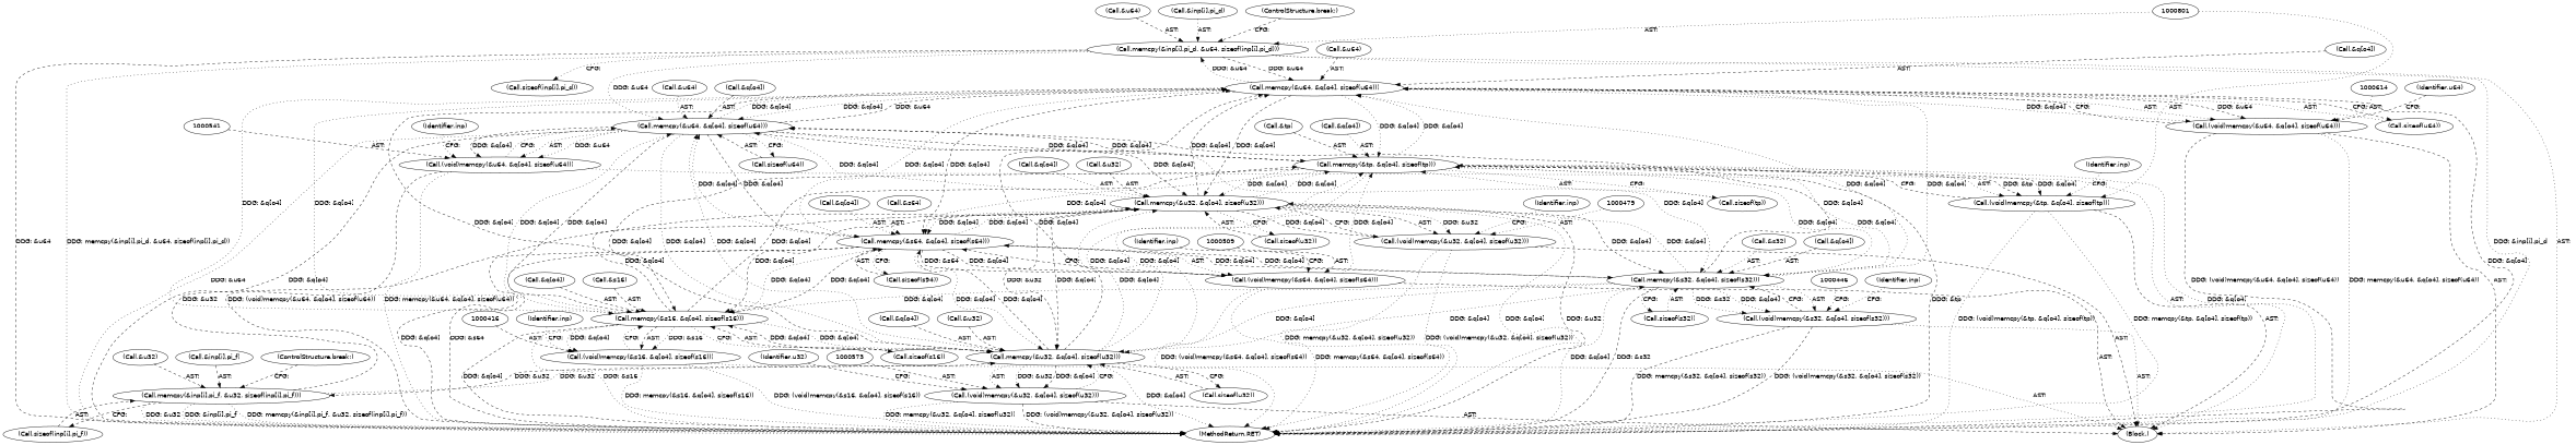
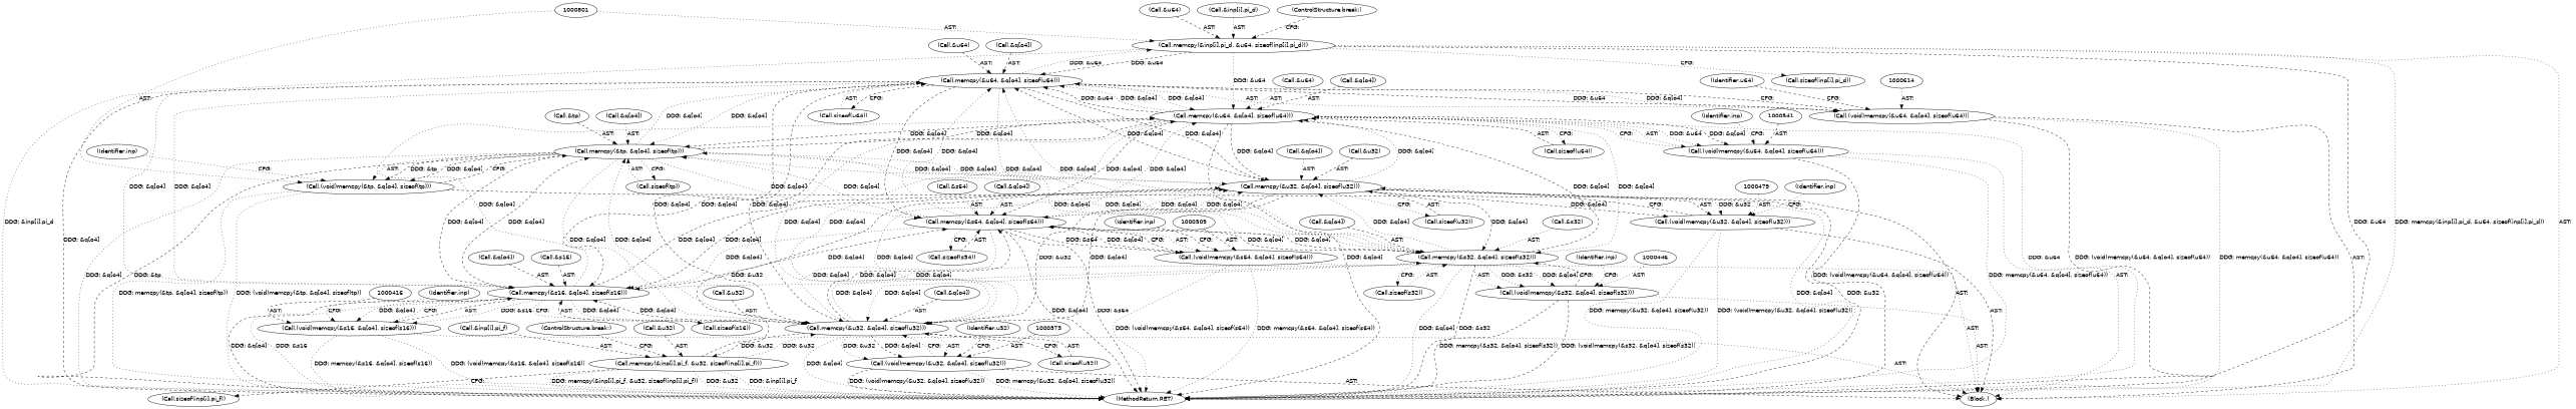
  digraph {
    fontname="DejaVu Sans"
    node [fontname="DejaVu Sans"]
    edge [fontname="DejaVu Sans" style=dotted]
    n1 [label="(Call,memcpy(&inp[i].pi_d, &u64, sizeof(inp[i].pi_d)))"]
    n2 [label="(Call,memcpy(&u64, &q[o4], sizeof(u64)))"]
    n3 [label="(Call,memcpy(&u64, &q[o4], sizeof(u64)))"]
    n4 [label="(Block,)"]
    n5 [label="(MethodReturn,RET)"]
    n6 [label="(Call,sizeof(inp[i].pi_d))"]
    n7 [label="(Call,memcpy(&tp, &q[o4], sizeof(tp)))"]
    n8 [label="(Call,memcpy(&u32, &q[o4], sizeof(u32)))"]
    n9 [label="(Call,memcpy(&u32, &q[o4], sizeof(u32)))"]
    n10 [label="(Call,memcpy(&s16, &q[o4], sizeof(s16)))"]
    n11 [label="(Call,memcpy(&s32, &q[o4], sizeof(s32)))"]
    n12 [label="(Call,memcpy(&s64, &q[o4], sizeof(s64)))"]
    n13 [label="(Call,(void)memcpy(&u64, &q[o4], sizeof(u64)))"]
    n14 [label="(Call,sizeof(u64))"]
    n15 [label="(Call,(void)memcpy(&u64, &q[o4], sizeof(u64)))"]
    n16 [label="(Call,sizeof(u64))"]
    n17 [label="(Call,(void)memcpy(&tp, &q[o4], sizeof(tp)))"]
    n18 [label="(Call,sizeof(tp))"]
    n19 [label="(Call,(void)memcpy(&u32, &q[o4], sizeof(u32)))"]
    n20 [label="(Call,sizeof(u32))"]
    n21 [label="(Call,memcpy(&inp[i].pi_f, &u32, sizeof(inp[i].pi_f)))"]
    n22 [label="(Call,(void)memcpy(&u32, &q[o4], sizeof(u32)))"]
    n23 [label="(Call,sizeof(u32))"]
    n24 [label="(Call,(void)memcpy(&s16, &q[o4], sizeof(s16)))"]
    n25 [label="(Call,sizeof(s16))"]
    n26 [label="(Call,(void)memcpy(&s32, &q[o4], sizeof(s32)))"]
    n27 [label="(Call,sizeof(s32))"]
    n28 [label="(Call,(void)memcpy(&s64, &q[o4], sizeof(s64)))"]
    n29 [label="(Call,sizeof(s94))"]
    n30 [label="(Call,sizeof(inp[i].pi_f))"]
    n31 [label="(Call,&u64)"]
    n32 [label="(Identifier,inp)"]
    n33 [label="(Call,&s32)"]
    n34 [label="(Call,&u64)"]
    n35 [label="(Call,&q[o4])"]
    n36 [label="(Identifier,inp)"]
    n37 [label="(Identifier,inp)"]
    n38 [label="(Call,&q[o4])"]
    n39 [label="(Call,&q[o4])"]
    n40 [label="(Call,&inp[i].pi_f)"]
    n41 [label="(Call,&q[o4])"]
    n42 [label="(Identifier,inp)"]
    n43 [label="(Call,&u64)"]
    n44 [label="(Call,&tp)"]
    n45 [label="(Identifier,u32)"]
    n46 [label="(Identifier,u64)"]
    n47 [label="(Call,&q[o4])"]
    n48 [label="(Call,&u32)"]
    n49 [label="(Call,&q[o4])"]
    n50 [label="(Call,&inp[i].pi_d)"]
    n51 [label="(ControlStructure,break;)"]
    n52 [label="(Call,&u32)"]
    n53 [label="(Identifier,inp)"]
    n54 [label="(Call,&q[o4])"]
    n55 [label="(ControlStructure,break;)"]
    n56 [label="(Identifier,inp)"]
    n57 [label="(Call,&u32)"]
    n58 [label="(Call,&s64)"]
    n59 [label="(Call,&q[o4])"]
    n60 [label="(Call,&s16)"]
    1000416
    1000446
    1000479
    1000509
    1000573
    1000614
    1000801
    1000541
    n1 -> n2 [label="DDG: &u64" style=dashed]
    n1 -> n3 [label="DDG: &u64"]
    n1 -> n4 [label="AST: "]
    n1 -> n5 [label="DDG: memcpy(&inp[i].pi_d, &u64, sizeof(inp[i].pi_d))"]
    n1 -> n5 [label="DDG: &inp[i].pi_d"]
    n1 -> n5 [label="DDG: &u64" style=dashed]
    n1 -> n6 [label="CFG: "]
    n2 -> n1 [label="DDG: &u64"]
    n2 -> n3 [label="DDG: &q[o4]"]
    n2 -> n5 [label="DDG: &q[o4]" style=dashed]
    n2 -> n7 [label="DDG: &q[o4]"]
    n2 -> n8 [label="DDG: &q[o4]" style=dashed]
    n2 -> n9 [label="DDG: &q[o4]" style=dashed]
    n2 -> n10 [label="DDG: &q[o4]"]
    n2 -> n11 [label="DDG: &q[o4]"]
    n2 -> n12 [label="DDG: &q[o4]" style=dashed]
    n2 -> n13 [label="AST: "]
    n2 -> n13 [label="DDG: &u64" style=dashed]
    n2 -> n13 [label="DDG: &q[o4]"]
    n2 -> n14 [label="CFG: " style=dashed]
    n3 -> n2 [label="DDG: &u64" style=dashed]
    n3 -> n2 [label="DDG: &q[o4]"]
    n3 -> n5 [label="DDG: &u64"]
    n3 -> n5 [label="DDG: &q[o4]" style=dashed]
    n3 -> n7 [label="DDG: &q[o4]" style=dashed]
    n3 -> n8 [label="DDG: &q[o4]" style=dashed]
    n3 -> n9 [label="DDG: &q[o4]"]
    n3 -> n10 [label="DDG: &q[o4]" style=dashed]
    n3 -> n11 [label="DDG: &q[o4]"]
    n3 -> n12 [label="DDG: &q[o4]" style=dashed]
    n3 -> n15 [label="AST: "]
    n3 -> n15 [label="DDG: &u64"]
    n3 -> n15 [label="DDG: &q[o4]" style=dashed]
    n3 -> n16 [label="CFG: "]
    n7 -> n2 [label="DDG: &q[o4]"]
    n7 -> n3 [label="DDG: &q[o4]" style=dashed]
    n7 -> n5 [label="DDG: &q[o4]"]
    n7 -> n5 [label="DDG: &tp" style=dashed]
    n7 -> n8 [label="DDG: &q[o4]"]
    n7 -> n9 [label="DDG: &q[o4]"]
    n7 -> n10 [label="DDG: &q[o4]" style=dashed]
    n7 -> n11 [label="DDG: &q[o4]"]
    n7 -> n12 [label="DDG: &q[o4]"]
    n7 -> n17 [label="AST: "]
    n7 -> n17 [label="DDG: &tp" style=dashed]
    n7 -> n17 [label="DDG: &q[o4]" style=dashed]
    n7 -> n18 [label="CFG: "]
    n8 -> n2 [label="DDG: &q[o4]" style=dashed]
    n8 -> n3 [label="DDG: &q[o4]"]
    n8 -> n5 [label="DDG: &q[o4]"]
    n8 -> n5 [label="DDG: &u32" style=dashed]
    n8 -> n7 [label="DDG: &q[o4]"]
    n8 -> n9 [label="DDG: &u32" style=dashed]
    n8 -> n9 [label="DDG: &q[o4]" style=dashed]
    n8 -> n10 [label="DDG: &q[o4]" style=dashed]
    n8 -> n11 [label="DDG: &q[o4]" style=dashed]
    n8 -> n12 [label="DDG: &q[o4]"]
    n8 -> n19 [label="AST: " style=dashed]
    n8 -> n19 [label="DDG: &u32"]
    n8 -> n19 [label="DDG: &q[o4]" style=dashed]
    n8 -> n20 [label="CFG: "]
    n9 -> n2 [label="DDG: &q[o4]" style=dashed]
    n9 -> n3 [label="DDG: &q[o4]"]
    n9 -> n5 [label="DDG: &q[o4]"]
    n9 -> n7 [label="DDG: &q[o4]"]
    n9 -> n8 [label="DDG: &q[o4]"]
    n9 -> n10 [label="DDG: &q[o4]" style=dashed]
    n9 -> n11 [label="DDG: &q[o4]"]
    n9 -> n12 [label="DDG: &q[o4]" style=dashed]
    n9 -> n21 [label="DDG: &u32" style=dashed]
    n9 -> n22 [label="AST: "]
    n9 -> n22 [label="DDG: &u32"]
    n9 -> n22 [label="DDG: &q[o4]" style=dashed]
    n9 -> n23 [label="CFG: " style=dashed]
    n10 -> n2 [label="DDG: &q[o4]"]
    n10 -> n3 [label="DDG: &q[o4]"]
    n10 -> n5 [label="DDG: &q[o4]" style=dashed]
    n10 -> n5 [label="DDG: &s16"]
    n10 -> n7 [label="DDG: &q[o4]" style=dashed]
    n10 -> n8 [label="DDG: &q[o4]" style=dashed]
    n10 -> n9 [label="DDG: &q[o4]"]
    n10 -> n12 [label="DDG: &q[o4]" style=dashed]
    n10 -> n24 [label="AST: " style=dashed]
    n10 -> n24 [label="DDG: &s16"]
    n10 -> n24 [label="DDG: &q[o4]"]
    n10 -> n25 [label="CFG: "]
    n11 -> n2 [label="DDG: &q[o4]"]
    n11 -> n3 [label="DDG: &q[o4]" style=dashed]
    n11 -> n5 [label="DDG: &q[o4]"]
    n11 -> n5 [label="DDG: &s32" style=dashed]
    n11 -> n7 [label="DDG: &q[o4]"]
    n11 -> n8 [label="DDG: &q[o4]"]
    n11 -> n9 [label="DDG: &q[o4]"]
    n11 -> n10 [label="DDG: &q[o4]"]
    n11 -> n12 [label="DDG: &q[o4]" style=dashed]
    n11 -> n26 [label="AST: "]
    n11 -> n26 [label="DDG: &s32"]
    n11 -> n26 [label="DDG: &q[o4]"]
    n11 -> n27 [label="CFG: "]
    n12 -> n2 [label="DDG: &q[o4]"]
    n12 -> n3 [label="DDG: &q[o4]"]
    n12 -> n5 [label="DDG: &q[o4]" style=dashed]
    n12 -> n5 [label="DDG: &s64" style=dashed]
-   n28 -> n7 [label="DDG: &q[o4]"]
+   n12 -> n7 [label="DDG: &q[o4]"]
    n12 -> n8 [label="DDG: &q[o4]"]
    n12 -> n9 [label="DDG: &q[o4]"]
    n12 -> n10 [label="DDG: &q[o4]"]
    n12 -> n11 [label="DDG: &q[o4]" style=dashed]
    n12 -> n28 [label="AST: "]
    n12 -> n28 [label="DDG: &s64" style=dashed]
    n12 -> n28 [label="DDG: &q[o4]" style=dashed]
    n12 -> n29 [label="CFG: "]
    n13 -> n2 [label="CFG: " style=dashed]
    n13 -> n4 [label="AST: " style=dashed]
    n13 -> n5 [label="DDG: (void)memcpy(&u64, &q[o4], sizeof(u64))" style=dashed]
    n13 -> n5 [label="DDG: memcpy(&u64, &q[o4], sizeof(u64))"]
    n14 -> n2 [label="AST: "]
    n15 -> n3 [label="CFG: "]
    n15 -> n4 [label="AST: "]
    n15 -> n5 [label="DDG: (void)memcpy(&u64, &q[o4], sizeof(u64))" style=dashed]
    n15 -> n5 [label="DDG: memcpy(&u64, &q[o4], sizeof(u64))"]
    n16 -> n3 [label="AST: " style=dashed]
    n17 -> n4 [label="AST: " style=dashed]
    n17 -> n5 [label="DDG: memcpy(&tp, &q[o4], sizeof(tp))"]
    n17 -> n5 [label="DDG: (void)memcpy(&tp, &q[o4], sizeof(tp))"]
    n17 -> n7 [label="CFG: " style=dashed]
    n18 -> n7 [label="AST: "]
    n19 -> n4 [label="AST: " style=dashed]
    n19 -> n5 [label="DDG: memcpy(&u32, &q[o4], sizeof(u32))"]
    n19 -> n5 [label="DDG: (void)memcpy(&u32, &q[o4], sizeof(u32))"]
    n19 -> n8 [label="CFG: " style=dashed]
    n20 -> n8 [label="AST: " style=dashed]
    n21 -> n5 [label="DDG: &inp[i].pi_f"]
    n21 -> n5 [label="DDG: memcpy(&inp[i].pi_f, &u32, sizeof(inp[i].pi_f))"]
    n21 -> n5 [label="DDG: &u32"]
    n21 -> n8 [label="DDG: &u32" style=dashed]
    n21 -> n9 [label="DDG: &u32"]
    n21 -> n30 [label="CFG: " style=dashed]
    n22 -> n4 [label="AST: " style=dashed]
    n22 -> n5 [label="DDG: memcpy(&u32, &q[o4], sizeof(u32))"]
    n22 -> n5 [label="DDG: (void)memcpy(&u32, &q[o4], sizeof(u32))" style=dashed]
    n22 -> n9 [label="CFG: "]
    n23 -> n9 [label="AST: " style=dashed]
    n24 -> n4 [label="AST: "]
    n24 -> n5 [label="DDG: (void)memcpy(&s16, &q[o4], sizeof(s16))"]
    n24 -> n5 [label="DDG: memcpy(&s16, &q[o4], sizeof(s16))"]
    n24 -> n10 [label="CFG: "]
    n25 -> n10 [label="AST: " style=dashed]
    n26 -> n4 [label="AST: "]
    n26 -> n5 [label="DDG: memcpy(&s32, &q[o4], sizeof(s32))" style=dashed]
    n26 -> n5 [label="DDG: (void)memcpy(&s32, &q[o4], sizeof(s32))" style=dashed]
    n26 -> n11 [label="CFG: " style=dashed]
    n27 -> n11 [label="AST: "]
-   n28 -> n4 [label="AST: " style=dashed]
+   n28 -> n4 [label="AST: "]
    n28 -> n5 [label="DDG: memcpy(&s64, &q[o4], sizeof(s64))"]
    n28 -> n5 [label="DDG: (void)memcpy(&s64, &q[o4], sizeof(s64))"]
    n28 -> n12 [label="CFG: " style=dashed]
    n29 -> n12 [label="AST: " style=dashed]
-   n30 -> n21 [label="AST: " style=dashed]
    n31 -> n1 [label="AST: " style=dashed]
    n32 -> n26 [label="CFG: "]
    n33 -> n11 [label="AST: "]
    n34 -> n2 [label="AST: " style=dashed]
    n35 -> n11 [label="AST: " style=dashed]
    n36 -> n24 [label="CFG: "]
    n37 -> n17 [label="CFG: "]
    n38 -> n9 [label="AST: " style=dashed]
    n39 -> n2 [label="AST: " style=dashed]
    n40 -> n21 [label="AST: " style=dashed]
    n41 -> n8 [label="AST: "]
    n42 -> n28 [label="CFG: " style=dashed]
    n43 -> n3 [label="AST: "]
    n44 -> n7 [label="AST: " style=dashed]
    n45 -> n22 [label="CFG: " style=dashed]
    n46 -> n13 [label="CFG: " style=dashed]
    n47 -> n7 [label="AST: "]
    n48 -> n9 [label="AST: " style=dashed]
    n49 -> n3 [label="AST: " style=dashed]
    n50 -> n1 [label="AST: "]
    n51 -> n21 [label="CFG: " style=dashed]
    n52 -> n21 [label="AST: " style=dashed]
    n53 -> n19 [label="CFG: "]
    n54 -> n10 [label="AST: " style=dashed]
    n55 -> n1 [label="CFG: " style=dashed]
    n56 -> n15 [label="CFG: "]
    n57 -> n8 [label="AST: " style=dashed]
    n58 -> n12 [label="AST: "]
    n59 -> n12 [label="AST: "]
    n60 -> n10 [label="AST: " style=dashed]
    1000416 -> n24 [label="AST: " style=dashed]
-   1000446 -> n26 [label="CFG: "]
+   1000446 -> n26 [label="AST: "]
    1000479 -> n19 [label="AST: "]
    1000509 -> n28 [label="AST: " style=dashed]
    1000573 -> n22 [label="AST: " style=dashed]
    1000614 -> n13 [label="AST: "]
    1000801 -> n1 [label="AST: "]
    1000801 -> n17 [label="AST: "]
    1000541 -> n15 [label="AST: " style=dashed]
  }
